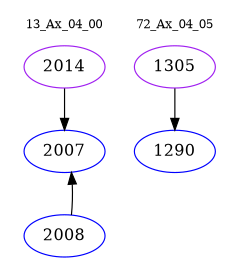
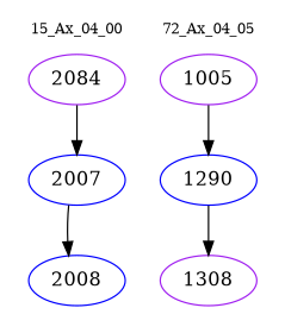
  digraph {
    node [color=purple]
    edge [color=black]
-   n1 [label=2014]
+   n1 [label=2084]
    n2 [color=blue label=2007]
    n3 [color=blue label=2008]
-   n4 [label=1305]
+   n4 [label=1005]
    n5 [color=blue label=1290]
+   n6 [label=1308]
    subgraph cluster_1 {
      color=white
      fontsize=10
-     label="13_Ax_04_00"
+     label="15_Ax_04_00"
      n1
      n2
      n3
    }
    subgraph cluster_2 {
      color=white
      fontsize=10
      label="72_Ax_04_05"
      n4
      n5
+     n6
    }
    n1 -> n2
-   n3 -> n2
+   n2 -> n3
    n4 -> n5
+   n5 -> n6
  }
